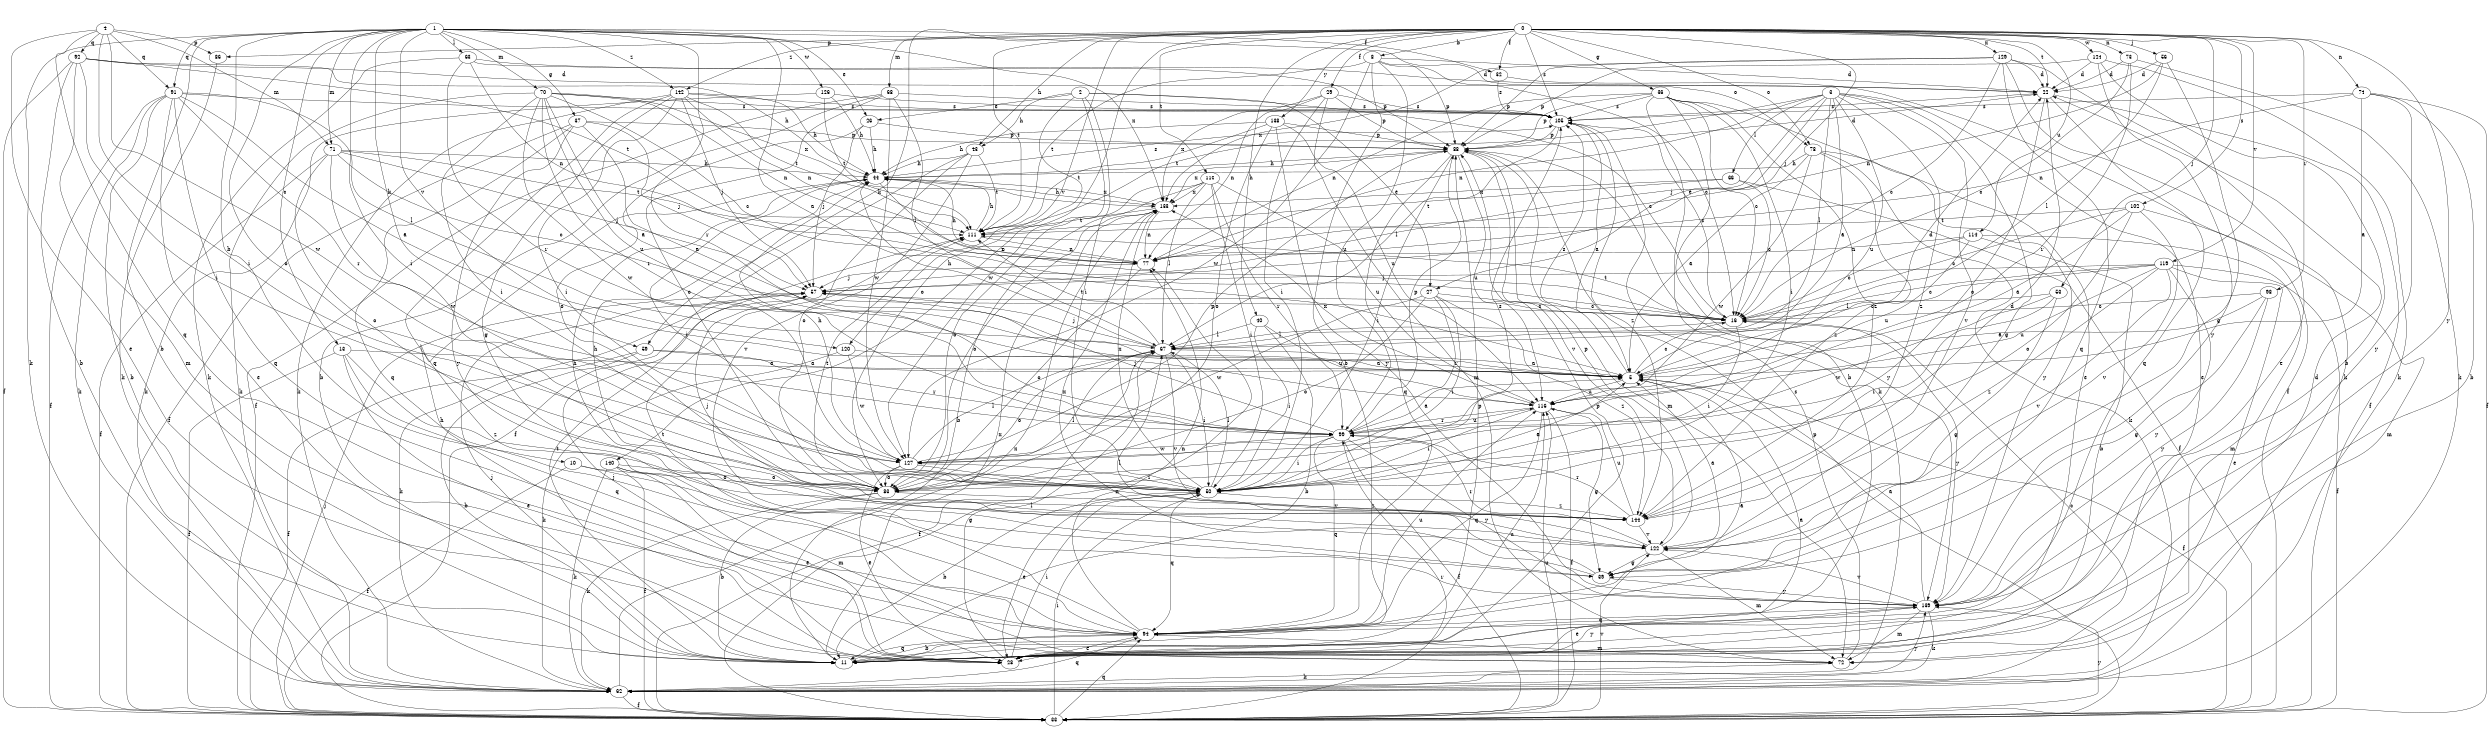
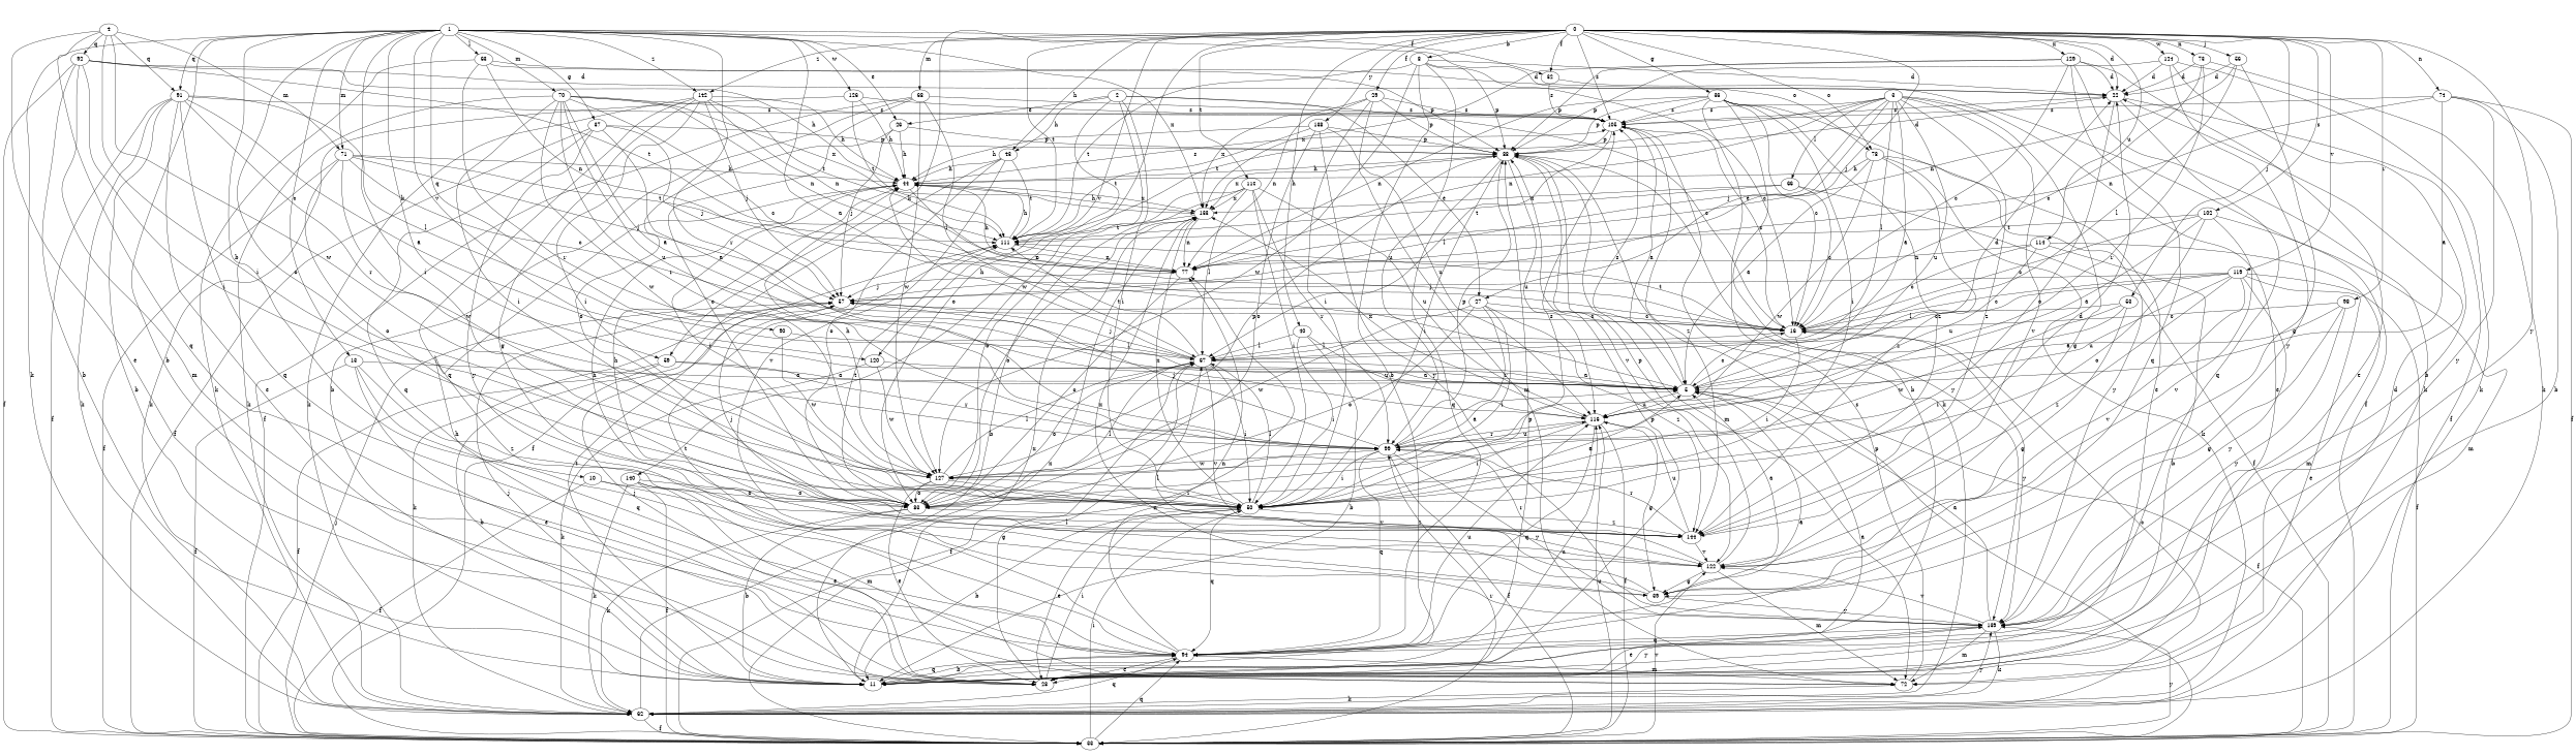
  strict digraph {
    0
    8
    22
    29
    32
    36
    40
    43
    53
    56
    57
    59
    68
    73
    74
    78
-   86
    98
    102
    105
    110
    111
    114
    119
    120
    124
    129
    138
    139
    140
    142
    11
    99
    16
    127
    88
    83
    94
    33
    50
    133
    77
    72
    62
    28
    144
    67
    116
    122
    44
    39
    5
    1
    10
    13
    26
    37
    63
    70
    71
+   90
    91
    126
    2
    27
    3
    66
    4
    92
    0 -> 8 [label=b]
-   0 -> 22 [label=t]
+   0 -> 22 [label=d]
    0 -> 29 [label=f]
    0 -> 32 [label=f]
    0 -> 36 [label=g]
    0 -> 40 [label=h]
    0 -> 43 [label=h]
    0 -> 53 [label=j]
    0 -> 56 [label=j]
    0 -> 57 [label=j]
    0 -> 59 [label=k]
    0 -> 68 [label=m]
    0 -> 73 [label=n]
    0 -> 74 [label=n]
    0 -> 78 [label=o]
-   0 -> 86 [label=p]
    0 -> 98 [label=r]
    0 -> 102 [label=s]
    0 -> 105 [label=s]
    0 -> 110 [label=t]
    0 -> 111 [label=t]
    0 -> 114 [label=u]
    0 -> 119 [label=v]
    0 -> 120 [label=v]
    0 -> 124 [label=w]
    0 -> 129 [label=x]
    0 -> 138 [label=y]
    0 -> 139 [label=y]
    0 -> 140 [label=z]
    0 -> 142 [label=z]
    8 -> 22 [label=d]
    8 -> 111 [label=t]
    8 -> 11 [label=b]
    8 -> 99 [label=u]
    8 -> 16 [label=c]
    8 -> 127 [label=w]
    8 -> 88 [label=p]
    22 -> 105 [label=s]
    22 -> 83 [label=o]
    22 -> 94 [label=q]
    22 -> 33 [label=f]
    29 -> 105 [label=s]
    29 -> 88 [label=p]
    29 -> 50 [label=i]
    29 -> 133 [label=x]
    29 -> 77 [label=n]
    29 -> 72 [label=m]
    32 -> 105 [label=s]
    32 -> 33 [label=f]
    36 -> 105 [label=s]
    36 -> 11 [label=b]
    36 -> 16 [label=c]
    36 -> 88 [label=p]
    36 -> 50 [label=i]
    36 -> 77 [label=n]
    36 -> 62 [label=k]
    36 -> 28 [label=e]
    36 -> 144 [label=z]
    40 -> 11 [label=b]
    40 -> 50 [label=i]
    40 -> 67 [label=l]
    40 -> 116 [label=u]
    43 -> 111 [label=t]
    43 -> 83 [label=o]
    43 -> 33 [label=f]
    43 -> 122 [label=v]
    43 -> 44 [label=h]
    53 -> 16 [label=c]
    53 -> 127 [label=w]
    53 -> 50 [label=i]
    53 -> 39 [label=g]
    56 -> 22 [label=d]
    56 -> 77 [label=n]
    56 -> 67 [label=l]
    56 -> 39 [label=g]
    57 -> 16 [label=c]
    57 -> 62 [label=k]
    59 -> 11 [label=b]
    59 -> 99 [label=r]
    59 -> 33 [label=f]
    59 -> 5 [label=a]
    68 -> 105 [label=s]
    68 -> 11 [label=b]
    68 -> 127 [label=w]
    68 -> 83 [label=o]
    68 -> 33 [label=f]
    68 -> 67 [label=l]
    73 -> 22 [label=d]
    73 -> 99 [label=r]
    73 -> 16 [label=c]
    73 -> 62 [label=k]
    74 -> 105 [label=s]
    74 -> 139 [label=y]
    74 -> 11 [label=b]
    74 -> 33 [label=f]
    74 -> 77 [label=n]
    74 -> 5 [label=a]
    78 -> 139 [label=y]
    78 -> 127 [label=w]
    78 -> 62 [label=k]
    78 -> 144 [label=z]
    78 -> 44 [label=h]
    78 -> 5 [label=a]
-   86 -> 62 [label=k]
    98 -> 139 [label=y]
    98 -> 16 [label=c]
    98 -> 39 [label=g]
    98 -> 5 [label=a]
    102 -> 111 [label=t]
    102 -> 16 [label=c]
    102 -> 83 [label=o]
    102 -> 72 [label=m]
    102 -> 122 [label=v]
    102 -> 5 [label=a]
    105 -> 88 [label=p]
    105 -> 144 [label=z]
    105 -> 67 [label=l]
    105 -> 5 [label=a]
    110 -> 11 [label=b]
    110 -> 99 [label=r]
    110 -> 83 [label=o]
    110 -> 50 [label=i]
    110 -> 133 [label=x]
    110 -> 67 [label=l]
    110 -> 116 [label=u]
    111 -> 77 [label=n]
    111 -> 44 [label=h]
    114 -> 11 [label=b]
    114 -> 16 [label=c]
    114 -> 77 [label=n]
    114 -> 72 [label=m]
    114 -> 116 [label=u]
    119 -> 57 [label=j]
    119 -> 139 [label=y]
    119 -> 16 [label=c]
    119 -> 33 [label=f]
    119 -> 28 [label=e]
    119 -> 144 [label=z]
    119 -> 67 [label=l]
    119 -> 116 [label=u]
    119 -> 122 [label=v]
    120 -> 127 [label=w]
    120 -> 62 [label=k]
    120 -> 5 [label=a]
    124 -> 22 [label=d]
    124 -> 139 [label=y]
    124 -> 11 [label=b]
    124 -> 88 [label=p]
    124 -> 62 [label=k]
    129 -> 22 [label=d]
    129 -> 16 [label=c]
    129 -> 88 [label=p]
    129 -> 94 [label=q]
    129 -> 133 [label=x]
    129 -> 62 [label=k]
    129 -> 28 [label=e]
    138 -> 111 [label=t]
    138 -> 139 [label=y]
    138 -> 88 [label=p]
    138 -> 83 [label=o]
    138 -> 116 [label=u]
    138 -> 44 [label=h]
    139 -> 94 [label=q]
    139 -> 72 [label=m]
    139 -> 62 [label=k]
    139 -> 28 [label=e]
    139 -> 122 [label=v]
    139 -> 5 [label=a]
    140 -> 83 [label=o]
    140 -> 33 [label=f]
    140 -> 72 [label=m]
    140 -> 62 [label=k]
    140 -> 28 [label=e]
    142 -> 57 [label=j]
-   142 -> 105 [label=s]
+   3 -> 105 [label=s]
    142 -> 111 [label=t]
    142 -> 94 [label=q]
    142 -> 50 [label=i]
    142 -> 77 [label=n]
    142 -> 62 [label=k]
    142 -> 44 [label=h]
    142 -> 39 [label=g]
    11 -> 22 [label=d]
    11 -> 57 [label=j]
    11 -> 111 [label=t]
    11 -> 88 [label=p]
    11 -> 94 [label=q]
    11 -> 133 [label=x]
    11 -> 116 [label=u]
    99 -> 57 [label=j]
    99 -> 139 [label=y]
    99 -> 127 [label=w]
    99 -> 88 [label=p]
    99 -> 94 [label=q]
    99 -> 33 [label=f]
    99 -> 50 [label=i]
    99 -> 116 [label=u]
    99 -> 5 [label=a]
    16 -> 105 [label=s]
    16 -> 111 [label=t]
    16 -> 139 [label=y]
    16 -> 50 [label=i]
    16 -> 67 [label=l]
    127 -> 88 [label=p]
    127 -> 83 [label=o]
    127 -> 50 [label=i]
    127 -> 28 [label=e]
    127 -> 67 [label=l]
    127 -> 122 [label=v]
    127 -> 44 [label=h]
    88 -> 22 [label=d]
    88 -> 139 [label=y]
    88 -> 94 [label=q]
    88 -> 50 [label=i]
    88 -> 133 [label=x]
    88 -> 72 [label=m]
    88 -> 116 [label=u]
    88 -> 122 [label=v]
    88 -> 44 [label=h]
    83 -> 111 [label=t]
    83 -> 11 [label=b]
    83 -> 62 [label=k]
    83 -> 144 [label=z]
    83 -> 67 [label=l]
    94 -> 111 [label=t]
    94 -> 11 [label=b]
    94 -> 77 [label=n]
    94 -> 72 [label=m]
    94 -> 28 [label=e]
    94 -> 116 [label=u]
    94 -> 5 [label=a]
    33 -> 57 [label=j]
    33 -> 139 [label=y]
    33 -> 99 [label=r]
    33 -> 88 [label=p]
    33 -> 94 [label=q]
    33 -> 50 [label=i]
    33 -> 77 [label=n]
    33 -> 116 [label=u]
    33 -> 122 [label=v]
    50 -> 105 [label=s]
    50 -> 11 [label=b]
    50 -> 94 [label=q]
    50 -> 133 [label=x]
    50 -> 28 [label=e]
    50 -> 144 [label=z]
    50 -> 67 [label=l]
    50 -> 5 [label=a]
    133 -> 111 [label=t]
    133 -> 83 [label=o]
    133 -> 77 [label=n]
    133 -> 44 [label=h]
    77 -> 57 [label=j]
    77 -> 83 [label=o]
    77 -> 44 [label=h]
    72 -> 105 [label=s]
    72 -> 62 [label=k]
    62 -> 139 [label=y]
    62 -> 16 [label=c]
    62 -> 94 [label=q]
    62 -> 33 [label=f]
    62 -> 133 [label=x]
    28 -> 57 [label=j]
    28 -> 139 [label=y]
    28 -> 88 [label=p]
    28 -> 50 [label=i]
    28 -> 67 [label=l]
    28 -> 44 [label=h]
    28 -> 5 [label=a]
    144 -> 22 [label=d]
    144 -> 57 [label=j]
    144 -> 99 [label=r]
    144 -> 116 [label=u]
    144 -> 122 [label=v]
    144 -> 44 [label=h]
    67 -> 57 [label=j]
    67 -> 111 [label=t]
    67 -> 83 [label=o]
    67 -> 33 [label=f]
    67 -> 50 [label=i]
    67 -> 122 [label=v]
    67 -> 44 [label=h]
    67 -> 5 [label=a]
    116 -> 99 [label=r]
    116 -> 94 [label=q]
    116 -> 33 [label=f]
    116 -> 50 [label=i]
    116 -> 133 [label=x]
    116 -> 39 [label=g]
    122 -> 99 [label=r]
    122 -> 88 [label=p]
    122 -> 72 [label=m]
    122 -> 44 [label=h]
    122 -> 39 [label=g]
    122 -> 5 [label=a]
    44 -> 105 [label=s]
    44 -> 16 [label=c]
    44 -> 50 [label=i]
    44 -> 133 [label=x]
    39 -> 139 [label=y]
    39 -> 133 [label=x]
    39 -> 67 [label=l]
    5 -> 22 [label=d]
    5 -> 105 [label=s]
    5 -> 16 [label=c]
    5 -> 33 [label=f]
    5 -> 116 [label=u]
    1 -> 32 [label=f]
    1 -> 59 [label=k]
    1 -> 78 [label=o]
    1 -> 120 [label=v]
    1 -> 142 [label=z]
    1 -> 11 [label=b]
    1 -> 99 [label=r]
    1 -> 83 [label=o]
    1 -> 50 [label=i]
    1 -> 133 [label=x]
    1 -> 62 [label=k]
    1 -> 5 [label=a]
    1 -> 10 [label=b]
    1 -> 13 [label=c]
    1 -> 26 [label=e]
    1 -> 37 [label=g]
    1 -> 63 [label=l]
    1 -> 70 [label=m]
    1 -> 71 [label=m]
+   1 -> 90 [label=q]
    1 -> 91 [label=q]
    1 -> 126 [label=w]
    10 -> 83 [label=o]
    10 -> 33 [label=f]
    10 -> 39 [label=g]
    13 -> 94 [label=q]
    13 -> 33 [label=f]
    13 -> 28 [label=e]
    13 -> 144 [label=z]
    13 -> 5 [label=a]
    26 -> 57 [label=j]
    26 -> 88 [label=p]
    26 -> 83 [label=o]
    26 -> 44 [label=h]
    37 -> 57 [label=j]
    37 -> 139 [label=y]
    37 -> 88 [label=p]
    37 -> 94 [label=q]
    37 -> 33 [label=f]
    37 -> 5 [label=a]
    63 -> 22 [label=d]
    63 -> 99 [label=r]
    63 -> 88 [label=p]
    63 -> 77 [label=n]
    63 -> 62 [label=k]
    70 -> 105 [label=s]
    70 -> 99 [label=r]
    70 -> 16 [label=c]
    70 -> 127 [label=w]
    70 -> 50 [label=i]
    70 -> 133 [label=x]
    70 -> 77 [label=n]
    70 -> 62 [label=k]
    70 -> 116 [label=u]
    70 -> 5 [label=a]
    71 -> 57 [label=j]
    71 -> 111 [label=t]
    71 -> 16 [label=c]
    71 -> 127 [label=w]
    71 -> 83 [label=o]
    71 -> 33 [label=f]
    71 -> 44 [label=h]
+   90 -> 127 [label=w]
+   90 -> 67 [label=l]
    91 -> 105 [label=s]
    91 -> 11 [label=b]
    91 -> 99 [label=r]
    91 -> 94 [label=q]
    91 -> 33 [label=f]
    91 -> 62 [label=k]
    91 -> 28 [label=e]
    91 -> 67 [label=l]
    91 -> 5 [label=a]
    126 -> 105 [label=s]
    126 -> 111 [label=t]
    126 -> 62 [label=k]
    126 -> 44 [label=h]
    2 -> 43 [label=h]
    2 -> 16 [label=c]
    2 -> 127 [label=w]
    2 -> 83 [label=o]
    2 -> 50 [label=i]
    2 -> 26 [label=e]
    2 -> 27 [label=e]
    27 -> 99 [label=r]
    27 -> 16 [label=c]
    27 -> 127 [label=w]
    27 -> 83 [label=o]
    27 -> 50 [label=i]
    27 -> 144 [label=z]
    3 -> 57 [label=j]
    3 -> 111 [label=t]
    3 -> 77 [label=n]
    3 -> 28 [label=e]
    3 -> 144 [label=z]
    3 -> 67 [label=l]
    3 -> 116 [label=u]
    3 -> 122 [label=v]
    3 -> 39 [label=g]
    3 -> 5 [label=a]
    3 -> 27 [label=e]
    3 -> 66 [label=l]
    66 -> 111 [label=t]
    66 -> 16 [label=c]
    66 -> 33 [label=f]
    66 -> 133 [label=x]
-   4 -> 86 [label=p]
    4 -> 127 [label=w]
    4 -> 94 [label=q]
    4 -> 50 [label=i]
    4 -> 28 [label=e]
    4 -> 71 [label=m]
    4 -> 91 [label=q]
    4 -> 92 [label=q]
    92 -> 22 [label=d]
    92 -> 111 [label=t]
    92 -> 11 [label=b]
    92 -> 33 [label=f]
    92 -> 50 [label=i]
    92 -> 72 [label=m]
    92 -> 44 [label=h]
  }
